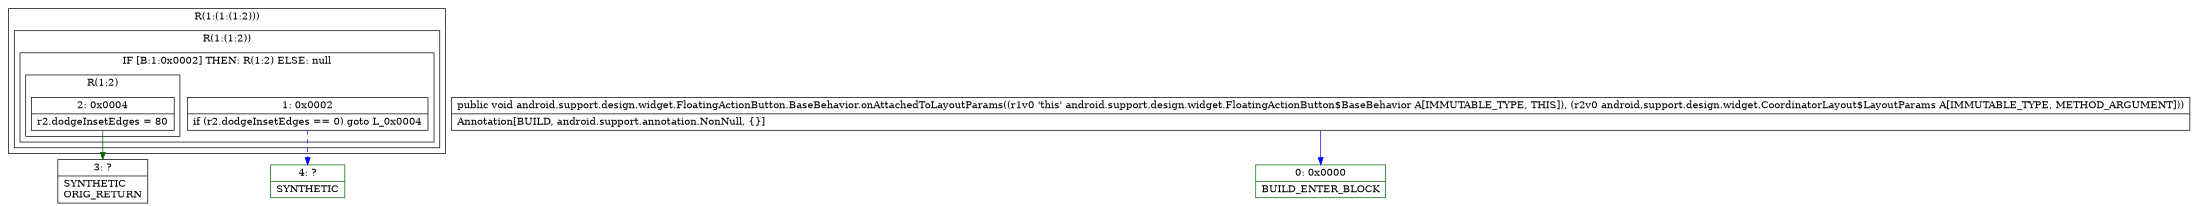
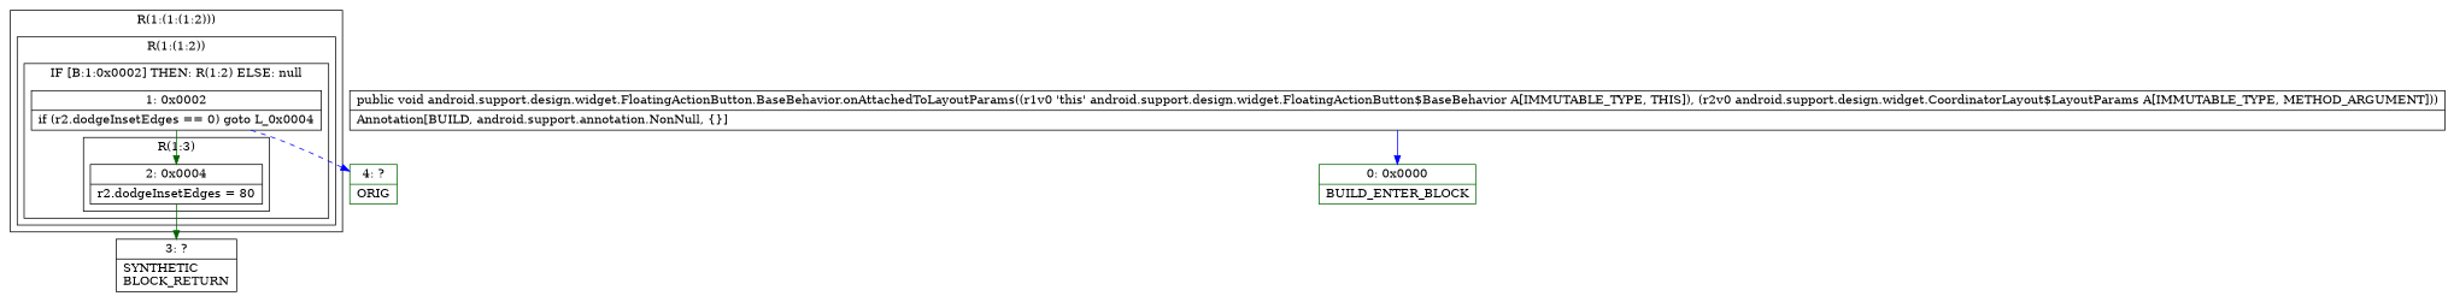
  digraph {
    node [color=black shape=record]
    edge [color=darkgreen]
    n1 [label="{2\:\ 0x0004|r2.dodgeInsetEdges = 80\l}"]
    n2 [label="{1\:\ 0x0002|if (r2.dodgeInsetEdges == 0) goto L_0x0004\l}"]
-   n3 [label="{3\:\ ?|SYNTHETIC\lORIG_RETURN\l}"]
-   n4 [color=darkgreen label="{4\:\ ?|SYNTHETIC\l}"]
+   n3 [label="{3\:\ ?|SYNTHETIC\lBLOCK_RETURN\l}"]
+   n4 [color=darkgreen label="{4\:\ ?|ORIG\l}"]
    n5 [color=darkgreen label="{0\:\ 0x0000|BUILD_ENTER_BLOCK\l}"]
    n6 [label="{public void android.support.design.widget.FloatingActionButton.BaseBehavior.onAttachedToLayoutParams((r1v0 'this' android.support.design.widget.FloatingActionButton$BaseBehavior A[IMMUTABLE_TYPE, THIS]), (r2v0 android.support.design.widget.CoordinatorLayout$LayoutParams A[IMMUTABLE_TYPE, METHOD_ARGUMENT]))  | Annotation[BUILD, android.support.annotation.NonNull, \{\}]\l}"]
    subgraph cluster_1 {
      label="R(1:(1:(1:2)))"
      subgraph cluster_2 {
        label="R(1:(1:2))"
        subgraph cluster_3 {
          label="IF [B:1:0x0002] THEN: R(1:2) ELSE: null"
          n2
          subgraph cluster_4 {
-           label="R(1:2)"
+           label="R(1:3)"
            n1
          }
        }
      }
    }
    n1 -> n3
+   n2 -> n1
    n2 -> n4 [color=blue style=dashed]
    n6 -> n5 [color=blue]
  }
